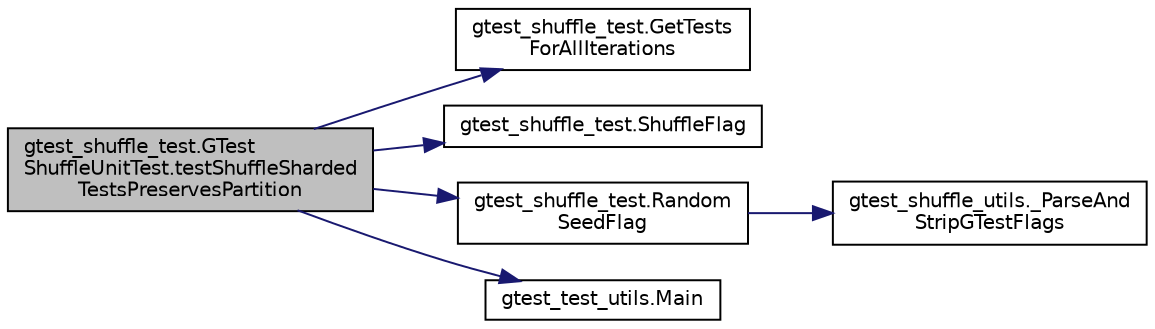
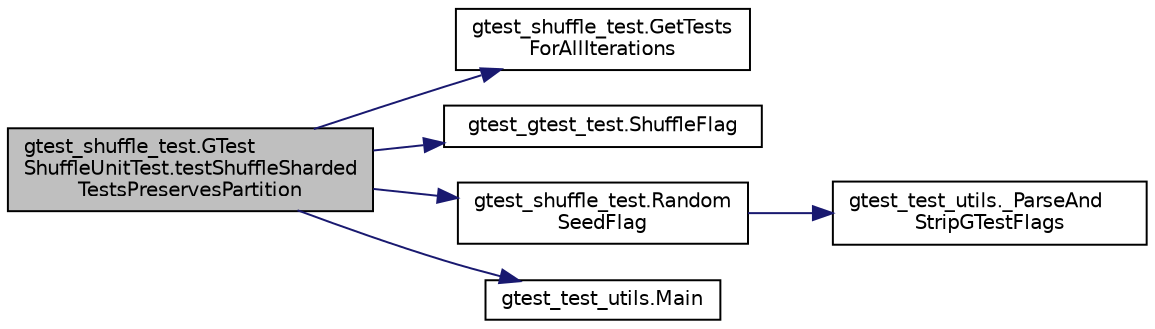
  digraph {
    rankdir=LR
    node [color=black fillcolor=white fontname=Helvetica fontsize=10 shape=record style=filled]
    edge [color=midnightblue fontname=Helvetica fontsize=10 labelfontname=Helvetica labelfontsize=10 style=solid]
    n1 [fillcolor=grey75 fontcolor=black height=0.2 label="gtest_shuffle_test.GTest\lShuffleUnitTest.testShuffleSharded\lTestsPreservesPartition" width=0.4]
    n2 [height=0.2 label="gtest_shuffle_test.GetTests\lForAllIterations" width=0.4]
-   n3 [height=0.2 label="gtest_shuffle_test.ShuffleFlag" width=0.4]
+   n3 [height=0.2 label="gtest_gtest_test.ShuffleFlag" width=0.4]
    n4 [height=0.2 label="gtest_shuffle_test.Random\lSeedFlag" width=0.4]
    n5 [height=0.2 label="gtest_test_utils.Main" width=0.4]
-   n6 [height=0.2 label="gtest_shuffle_utils._ParseAnd\lStripGTestFlags" width=0.4]
+   n6 [height=0.2 label="gtest_test_utils._ParseAnd\lStripGTestFlags" width=0.4]
    n1 -> n2
    n1 -> n3
    n1 -> n4
    n1 -> n5
    n4 -> n6
  }
